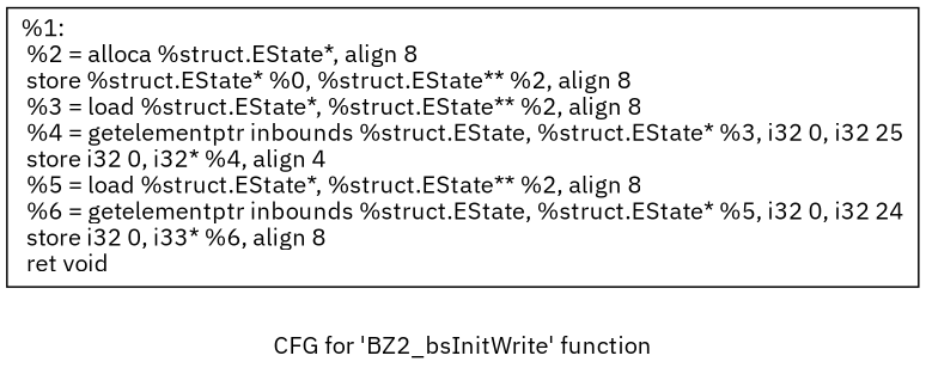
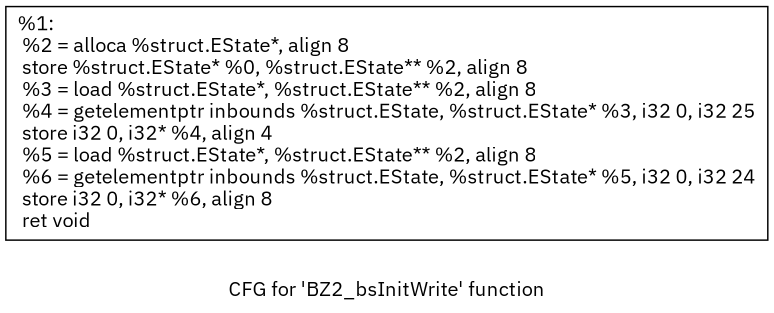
  digraph {
    label="CFG for 'BZ2_bsInitWrite' function"
    fontname="IBM Plex Sans"
-   n1 [label="{%1:\l  %2 = alloca %struct.EState*, align 8\l  store %struct.EState* %0, %struct.EState** %2, align 8\l  %3 = load %struct.EState*, %struct.EState** %2, align 8\l  %4 = getelementptr inbounds %struct.EState, %struct.EState* %3, i32 0, i32 25\l  store i32 0, i32* %4, align 4\l  %5 = load %struct.EState*, %struct.EState** %2, align 8\l  %6 = getelementptr inbounds %struct.EState, %struct.EState* %5, i32 0, i32 24\l  store i32 0, i33* %6, align 8\l  ret void\l}" shape=record fontname="IBM Plex Sans"]
+   n1 [label="{%1:\l  %2 = alloca %struct.EState*, align 8\l  store %struct.EState* %0, %struct.EState** %2, align 8\l  %3 = load %struct.EState*, %struct.EState** %2, align 8\l  %4 = getelementptr inbounds %struct.EState, %struct.EState* %3, i32 0, i32 25\l  store i32 0, i32* %4, align 4\l  %5 = load %struct.EState*, %struct.EState** %2, align 8\l  %6 = getelementptr inbounds %struct.EState, %struct.EState* %5, i32 0, i32 24\l  store i32 0, i32* %6, align 8\l  ret void\l}" shape=record fontname="IBM Plex Sans"]
  }
